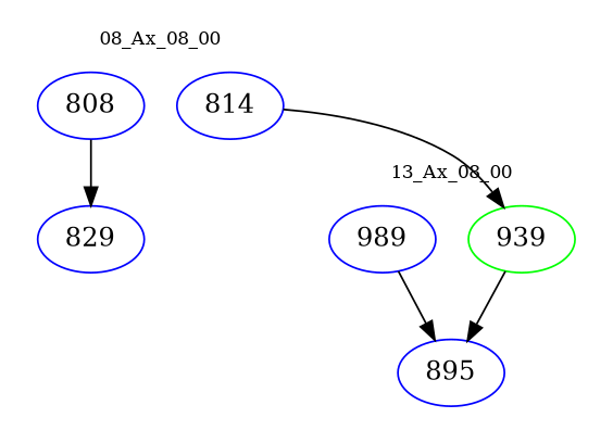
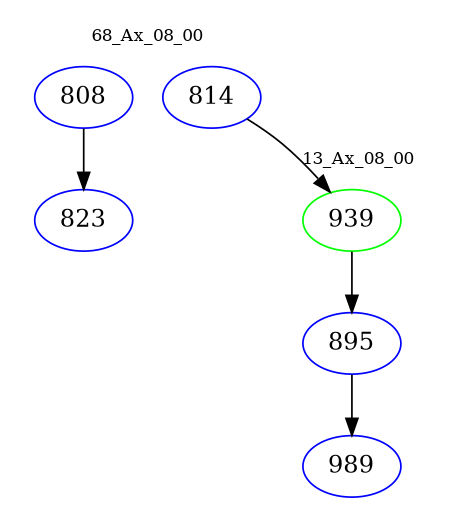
  digraph {
    node [color=blue]
    edge [color=black]
    n1 [color=green label=939]
    n2 [label=895]
    n3 [label=989]
    n4 [label=814]
    n5 [label=808]
-   n6 [label=829]
+   n6 [label=823]
    subgraph cluster_1 {
      color=white
      fontsize=10
      label="13_Ax_08_00"
      n1
      n2
      n3
    }
    subgraph cluster_2 {
      color=white
      fontsize=10
-     label="08_Ax_08_00"
+     label="68_Ax_08_00"
      n4
      n5
      n6
    }
    n1 -> n2
-   n3 -> n2
+   n2 -> n3
    n4 -> n1
    n5 -> n6
  }
